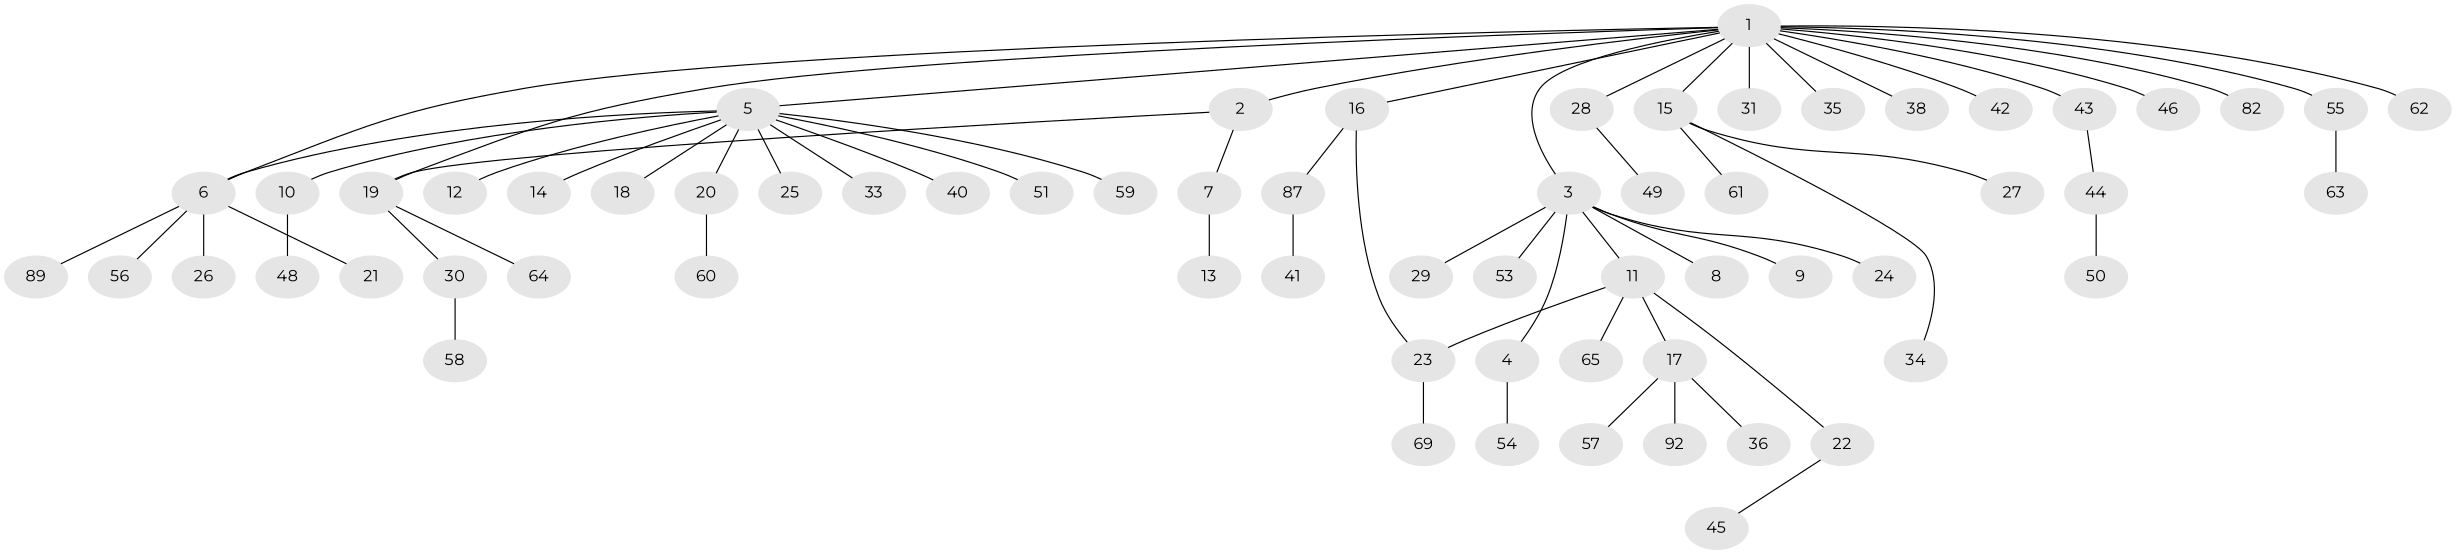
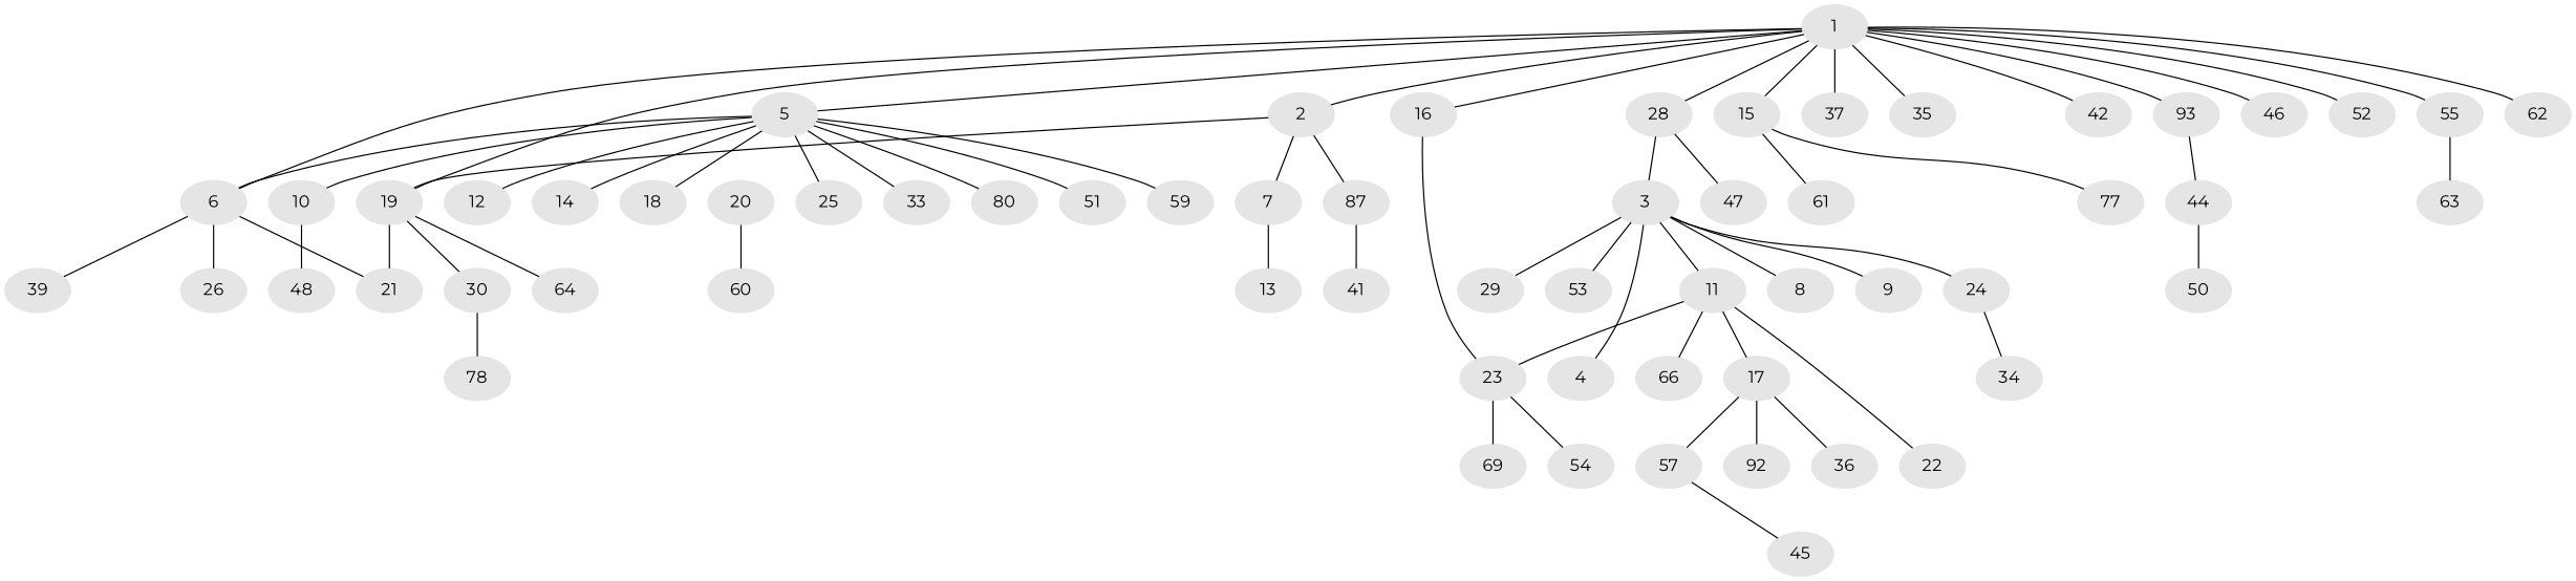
  graph {
    fontname=Montserrat
    node [color=gray90 fontname=Montserrat style=filled]
    edge [fontname=Montserrat]
    1
    2
    3
    5
    6
    15
    16
    19
    28
-   31
+   31 [label=37]
    35
-   38
    42
-   43
+   43 [label=93]
    46
-   52 [label=82]
+   52
    55
    62
    7
    n20 [label=87]
    4
    8
    9
    11
    24
    29
    53
    10
    12
    14
    18
    20
    25
    33
-   40
+   40 [label=80]
    51
    59
    21
    26
-   39 [label=89]
-   56
-   27
+   39
+   27 [label=77]
    34
    61
    23
    30
    64
-   47 [label=49]
+   47
    44
    63
    13
    41
    17
    22
-   65
+   65 [label=66]
    48
    60
    n58 [label=92]
    36
    57
    45
    n62 [label=69]
    54
-   58
+   58 [label=78]
    50
    1 -- 2
-   1 -- 3
+   28 -- 3
    1 -- 5
    1 -- 6
    1 -- 15
    1 -- 16
    1 -- 19
    1 -- 28
    1 -- 31
    1 -- 35
-   1 -- 38
    1 -- 42
    1 -- 43
    1 -- 46
    1 -- 52
    1 -- 55
    1 -- 62
    2 -- 19
    2 -- 7
-   16 -- n20
+   2 -- n20
    3 -- 4
    3 -- 8
    3 -- 9
    3 -- 11
    3 -- 24
    3 -- 29
    3 -- 53
    5 -- 6
    5 -- 10
    5 -- 12
    5 -- 14
    5 -- 18
-   5 -- 20
    5 -- 25
    5 -- 33
    5 -- 40
    5 -- 51
    5 -- 59
    6 -- 21
    6 -- 26
    6 -- 39
-   6 -- 56
    15 -- 27
-   15 -- 34
+   24 -- 34
    15 -- 61
    16 -- 23
+   19 -- 21
    19 -- 30
    19 -- 64
    28 -- 47
    43 -- 44
    55 -- 63
    7 -- 13
    n20 -- 41
    11 -- 23
    11 -- 17
    11 -- 22
    11 -- 65
    10 -- 48
    20 -- 60
    23 -- n62
-   4 -- 54
+   23 -- 54
    30 -- 58
    44 -- 50
    17 -- n58
    17 -- 36
    17 -- 57
-   22 -- 45
+   57 -- 45
  }
